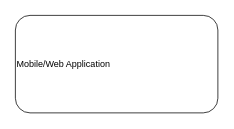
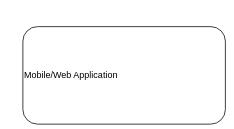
  <mxCell id="0" />
  <mxCell id="1" parent="0" />
- <mxCell id="2" value="Mobile/Web Application" style="rounded=1;whiteSpace=wrap;html=1;align=left;" vertex="1" parent="1"><mxGeometry x="20" y="20" width="270" height="130" as="geometry" /></mxCell>
+ <mxCell id="2" value="Mobile/Web Application" style="rounded=1;whiteSpace=wrap;html=1;align=left;" vertex="1" parent="1"><mxGeometry x="30" y="35" width="270" height="130" as="geometry" /></mxCell>
